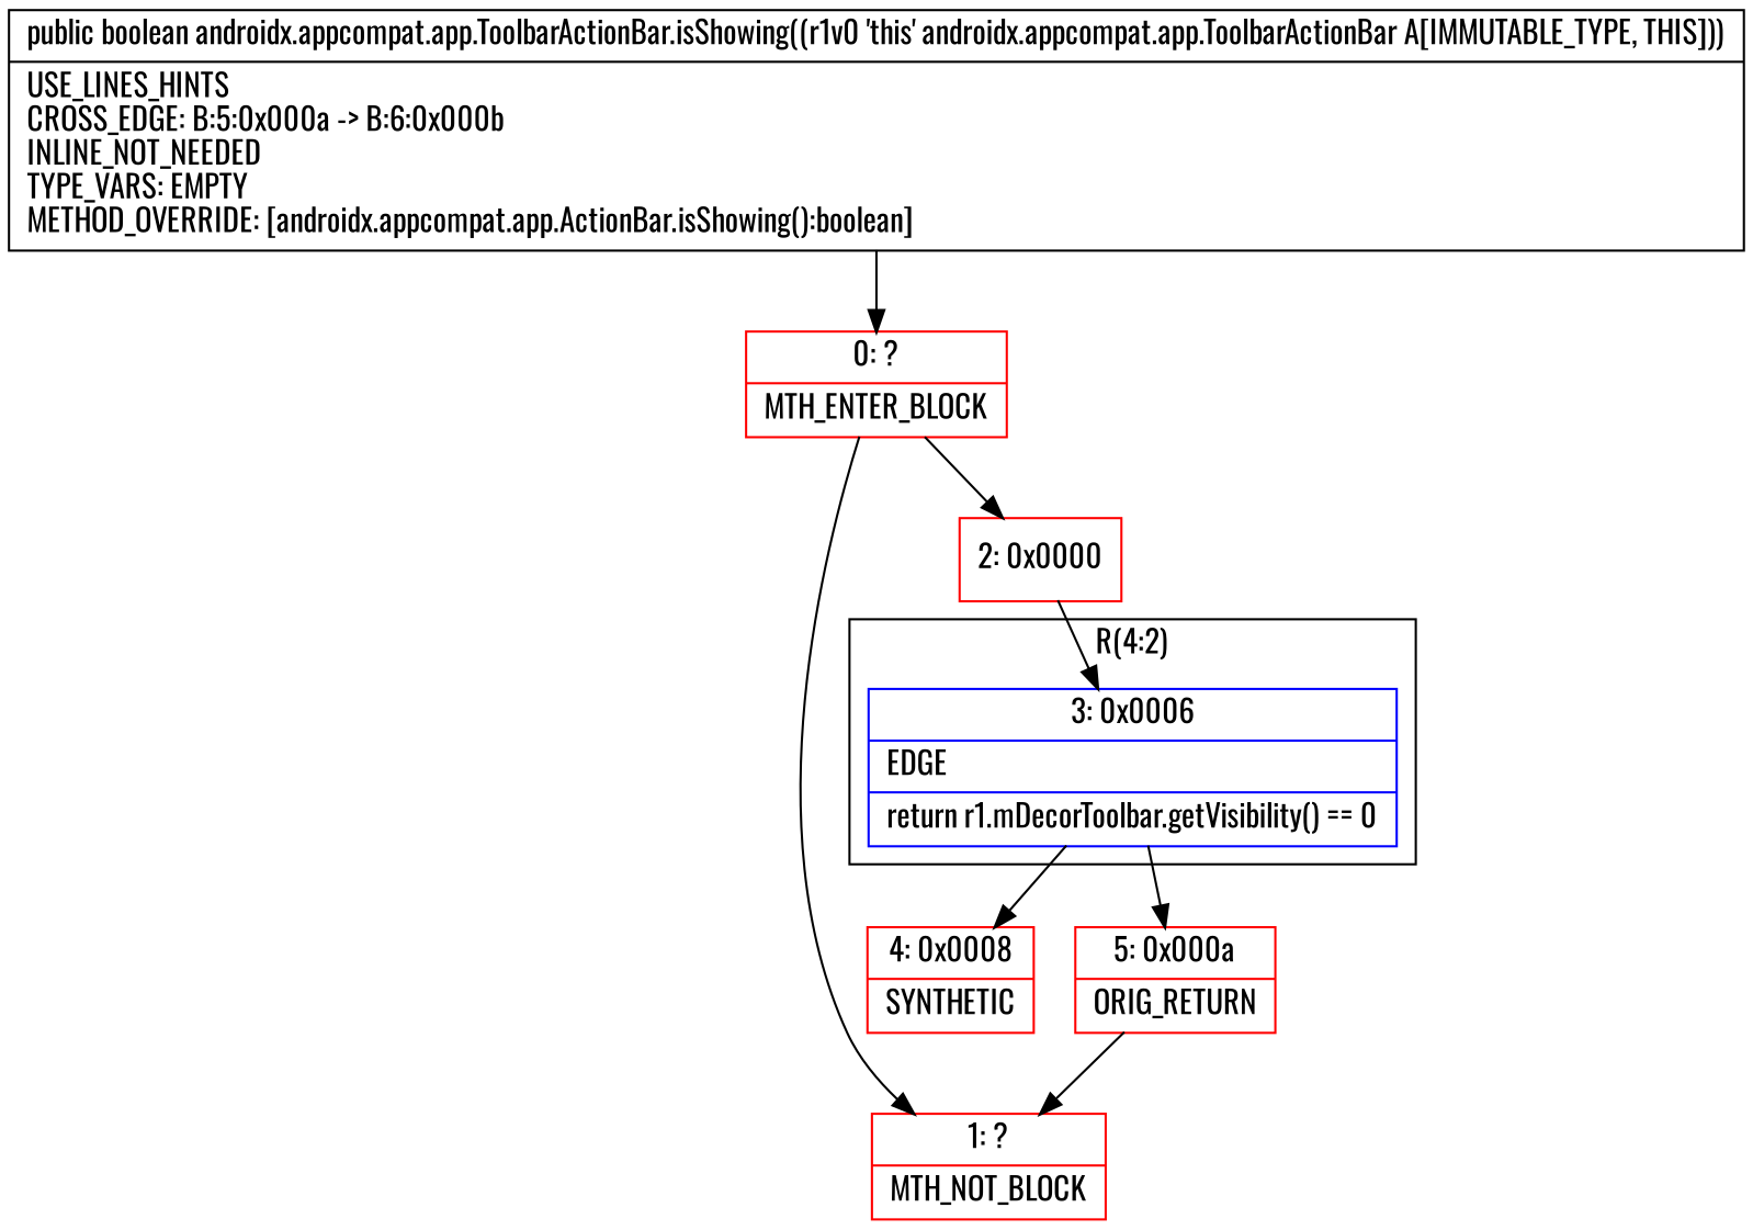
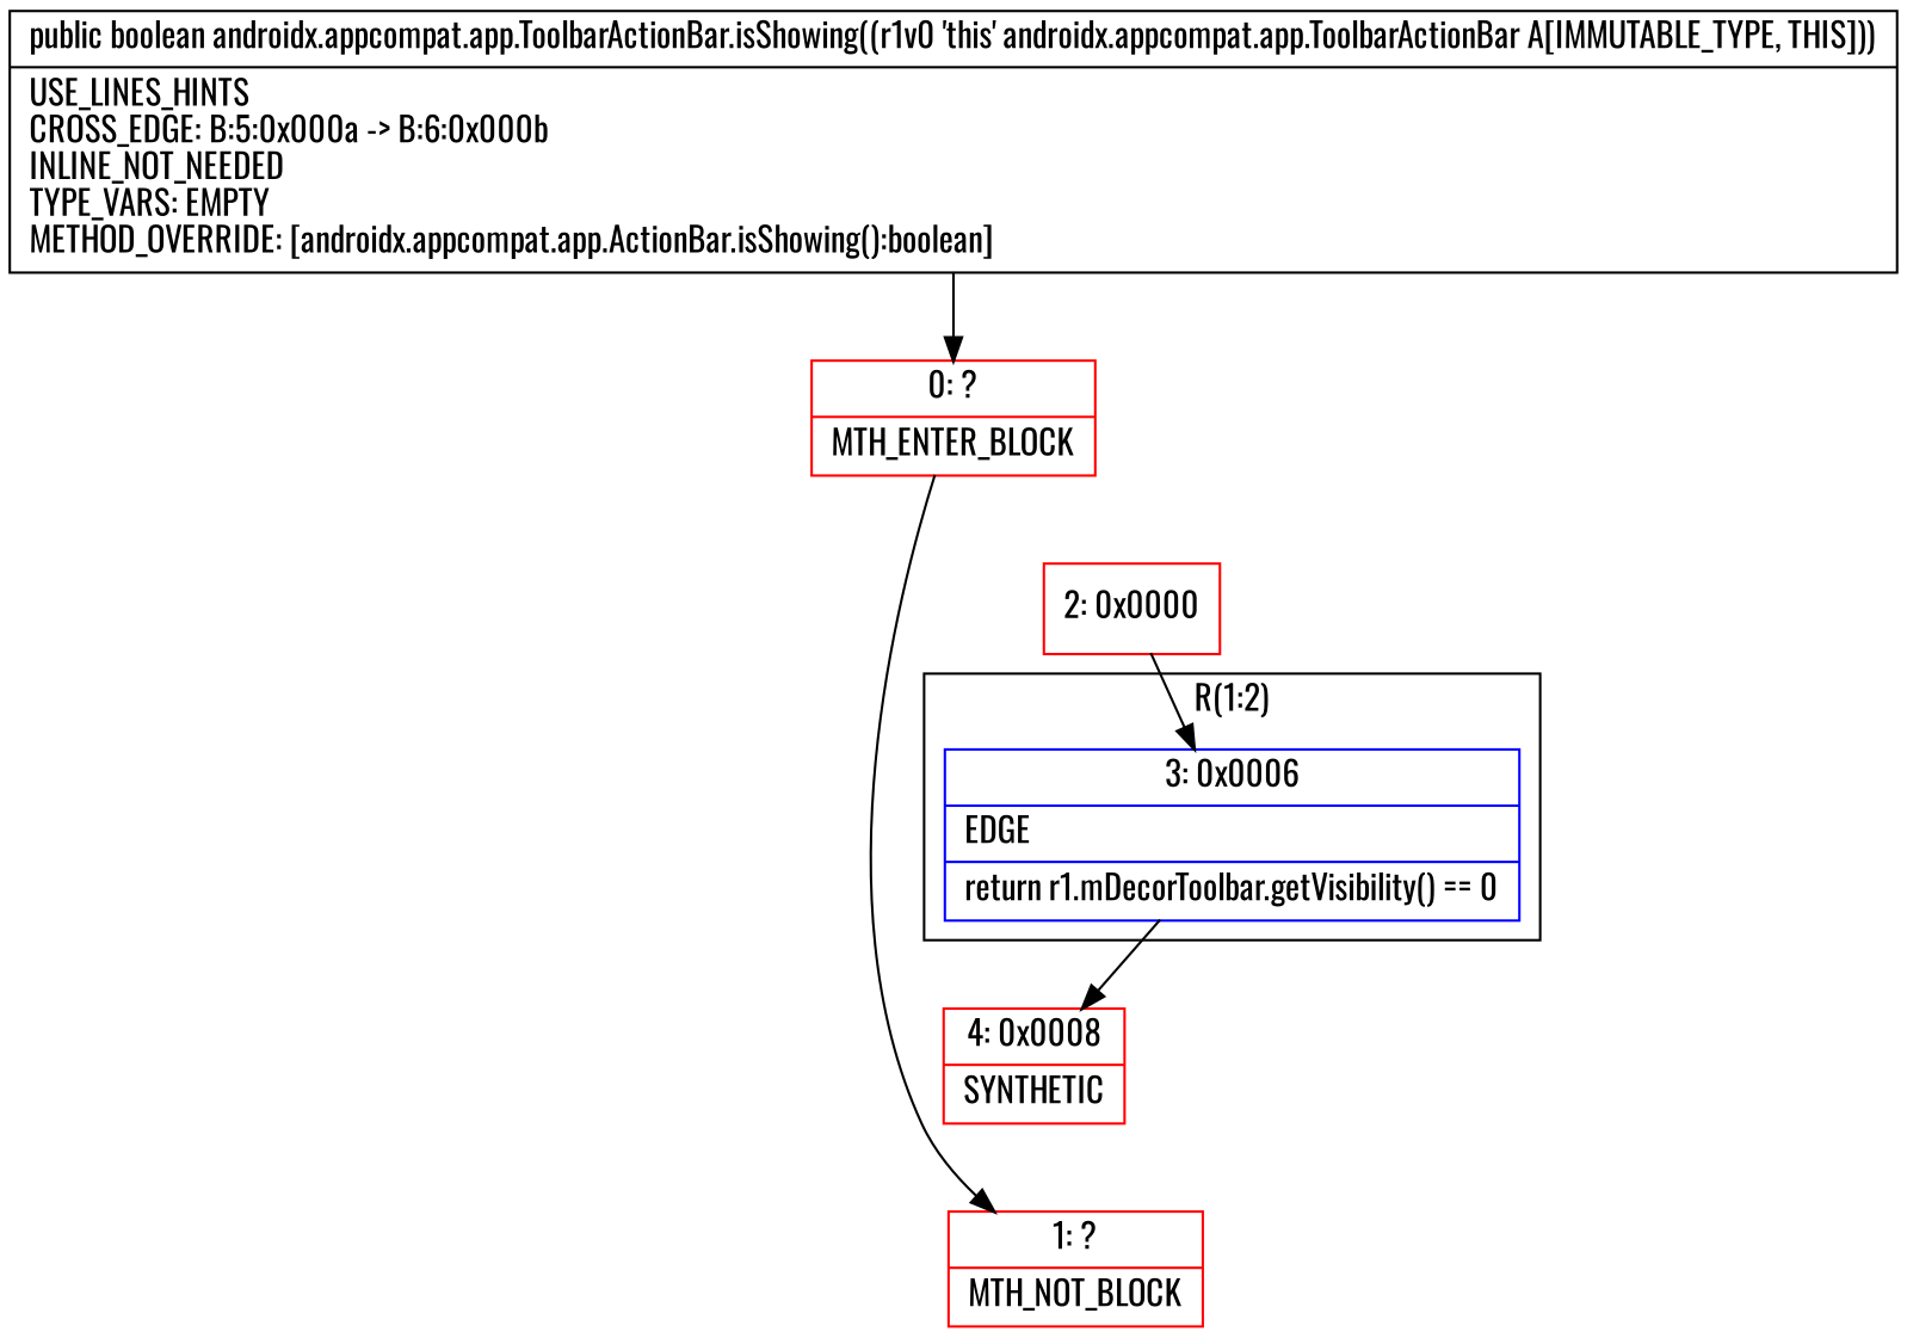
  digraph {
    fontname=Oswald
    node [color=red fontname=Oswald shape=record]
    edge [fontname=Oswald]
    n1 [color=blue label="{3\:\ 0x0006|EDGE\l|return r1.mDecorToolbar.getVisibility() == 0\l}"]
    n2 [label="{4\:\ 0x0008|SYNTHETIC\l}"]
-   n3 [label="{5\:\ 0x000a|ORIG_RETURN\l}"]
    n4 [label="{1\:\ ?|MTH_NOT_BLOCK\l}"]
    n5 [label="{0\:\ ?|MTH_ENTER_BLOCK\l}"]
    n6 [label="{2\:\ 0x0000}"]
    n7 [label="{public boolean androidx.appcompat.app.ToolbarActionBar.isShowing((r1v0 'this' androidx.appcompat.app.ToolbarActionBar A[IMMUTABLE_TYPE, THIS]))  | USE_LINES_HINTS\lCROSS_EDGE: B:5:0x000a \-\> B:6:0x000b\lINLINE_NOT_NEEDED\lTYPE_VARS: EMPTY\lMETHOD_OVERRIDE: [androidx.appcompat.app.ActionBar.isShowing():boolean]\l}" color=""]
    subgraph cluster_1 {
-     label="R(4:2)"
+     label="R(1:2)"
      n1
    }
    n1 -> n2
-   n1 -> n3
-   n3 -> n4
    n5 -> n4
-   n5 -> n6
    n6 -> n1
    n7 -> n5
  }
